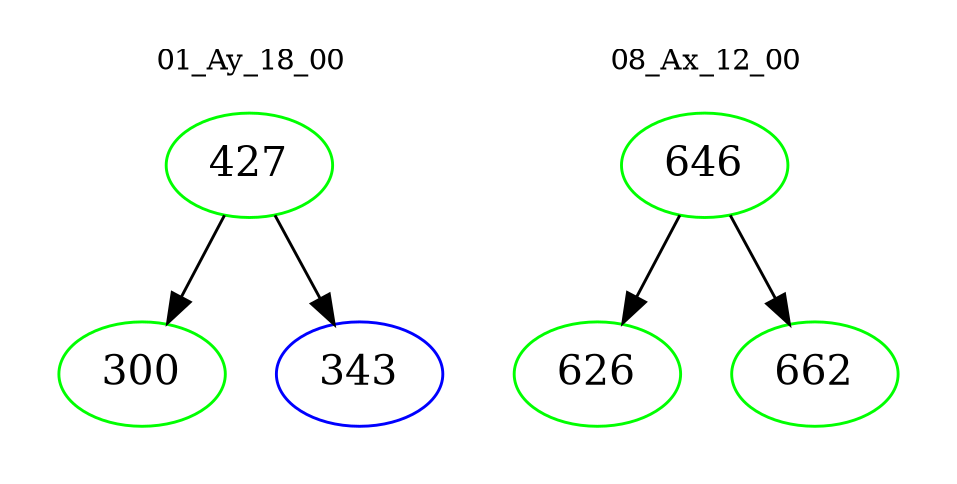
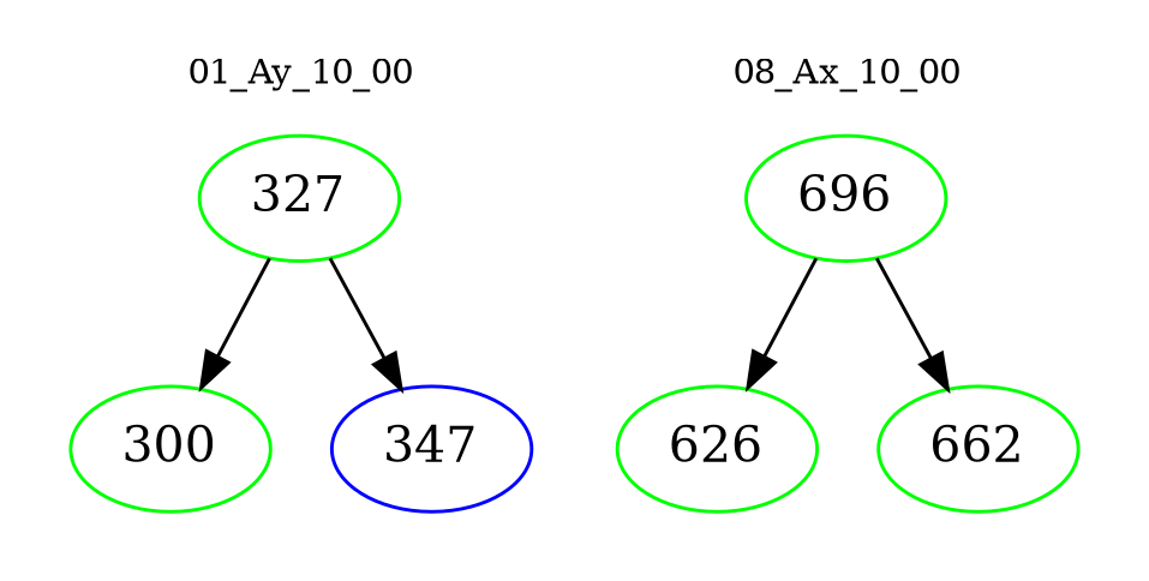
  digraph {
    node [color=green]
    edge [color=black]
-   n1 [label=427]
+   n1 [label=327]
    n2 [label=300]
-   n3 [color=blue label=343]
-   n4 [label=646]
+   n3 [color=blue label=347]
+   n4 [label=696]
    n5 [label=626]
    n6 [label=662]
    subgraph cluster_1 {
      color=white
      fontsize=10
-     label="01_Ay_18_00"
+     label="01_Ay_10_00"
      n1
      n2
      n3
    }
    subgraph cluster_2 {
      color=white
      fontsize=10
-     label="08_Ax_12_00"
+     label="08_Ax_10_00"
      n4
      n5
      n6
    }
    n1 -> n2
    n1 -> n3
    n4 -> n5
    n4 -> n6
  }
